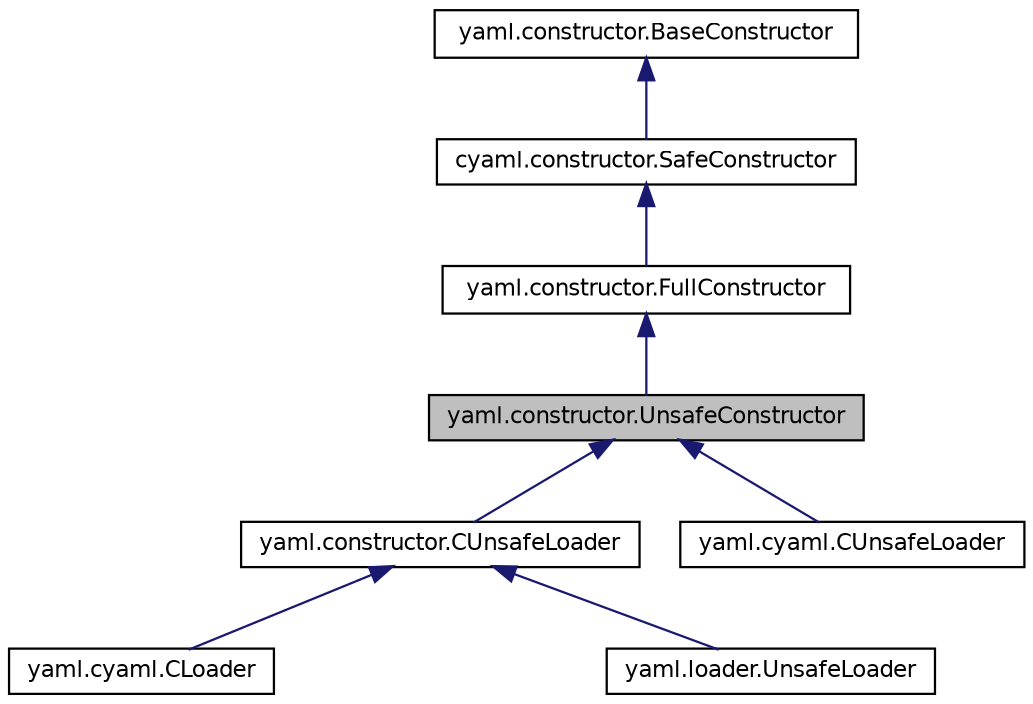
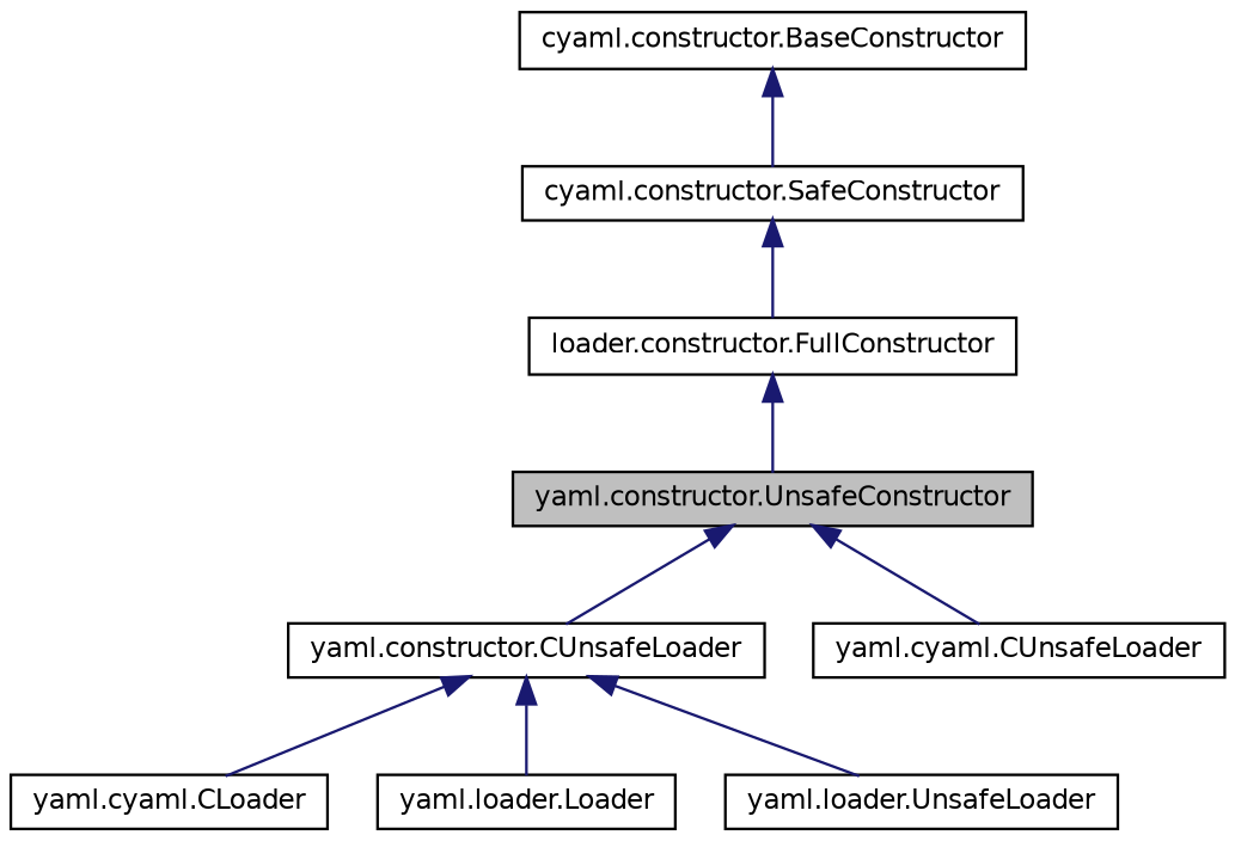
  digraph {
    node [color=black fillcolor=white fontname=Helvetica fontsize=10 shape=record style=filled]
    edge [color=midnightblue dir=back fontname=Helvetica fontsize=10 labelfontname=Helvetica labelfontsize=10 style=solid]
    n1 [fillcolor=grey75 fontcolor=black height=0.2 label="yaml.constructor.UnsafeConstructor" width=0.4]
    n2 [height=0.2 label="yaml.constructor.CUnsafeLoader" width=0.4]
    n3 [height=0.2 label="yaml.cyaml.CUnsafeLoader" width=0.4]
    n4 [height=0.2 label="yaml.cyaml.CLoader" width=0.4]
+   n5 [height=0.2 label="yaml.loader.Loader" width=0.4]
    n6 [height=0.2 label="yaml.loader.UnsafeLoader" width=0.4]
-   n7 [height=0.2 label="yaml.constructor.FullConstructor" width=0.4]
+   n7 [height=0.2 label="loader.constructor.FullConstructor" width=0.4]
    n8 [height=0.2 label="cyaml.constructor.SafeConstructor" width=0.4]
-   n9 [height=0.2 label="yaml.constructor.BaseConstructor" width=0.4]
+   n9 [height=0.2 label="cyaml.constructor.BaseConstructor" width=0.4]
    n1 -> n2
    n1 -> n3
    n2 -> n4
+   n2 -> n5
    n2 -> n6
    n7 -> n1
    n8 -> n7
    n9 -> n8
  }
